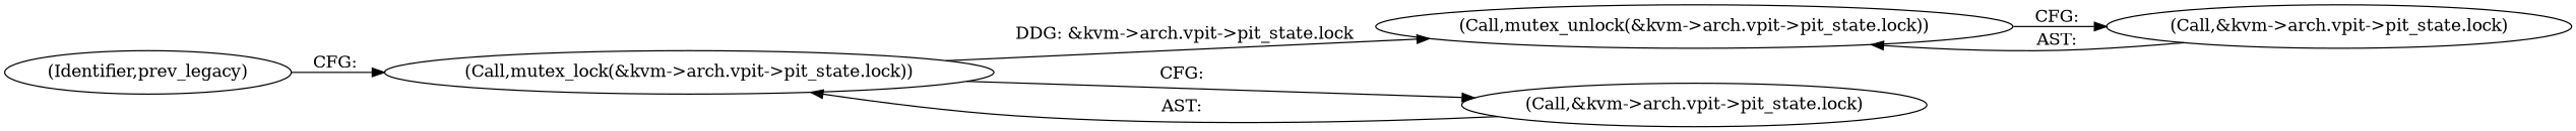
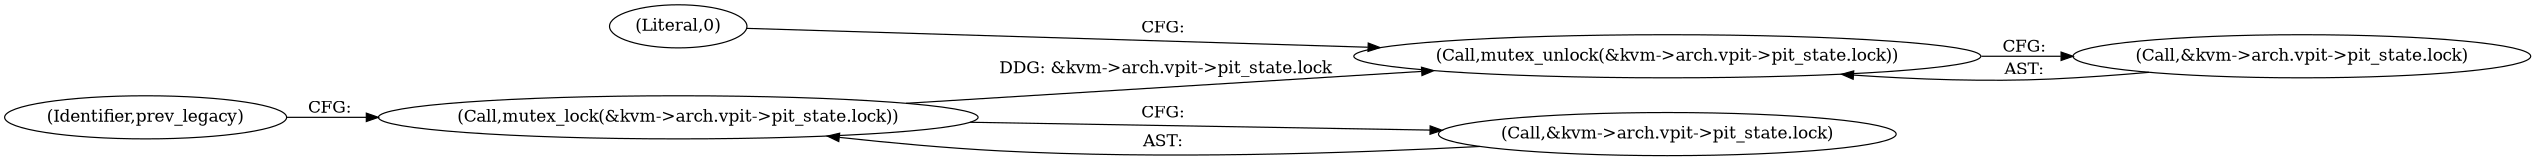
  digraph {
    rankdir=LR
    n1 [label="(Call,mutex_lock(&kvm->arch.vpit->pit_state.lock))"]
    n2 [label="(Call,mutex_unlock(&kvm->arch.vpit->pit_state.lock))"]
    n3 [label="(Call,&kvm->arch.vpit->pit_state.lock)"]
    n4 [label="(Call,&kvm->arch.vpit->pit_state.lock)"]
    n5 [label="(Identifier,prev_legacy)"]
+   n6 [label="(Literal,0)"]
    n1 -> n2 [label="DDG: &kvm->arch.vpit->pit_state.lock"]
    n1 -> n3 [label="CFG: "]
    n2 -> n4 [label="CFG: "]
    n3 -> n1 [label="AST: "]
    n4 -> n2 [label="AST: "]
    n5 -> n1 [label="CFG: "]
+   n6 -> n2 [label="CFG: "]
  }
